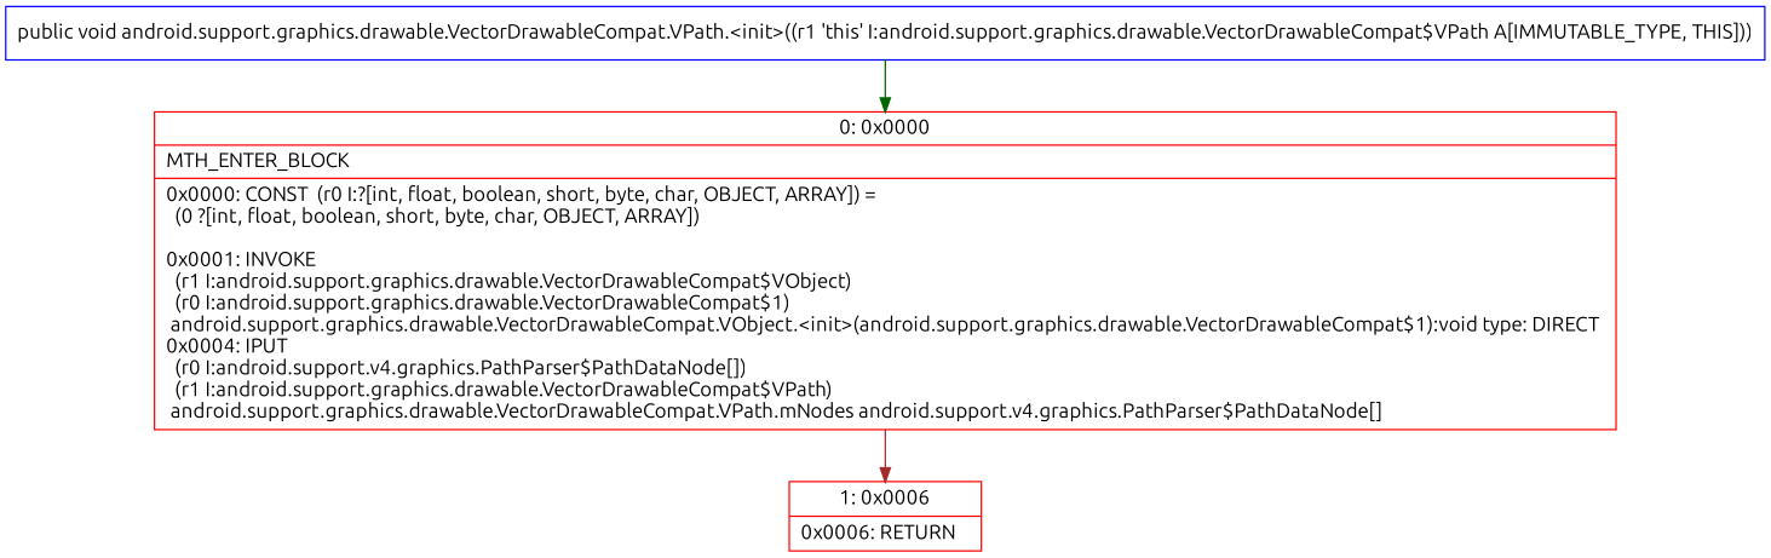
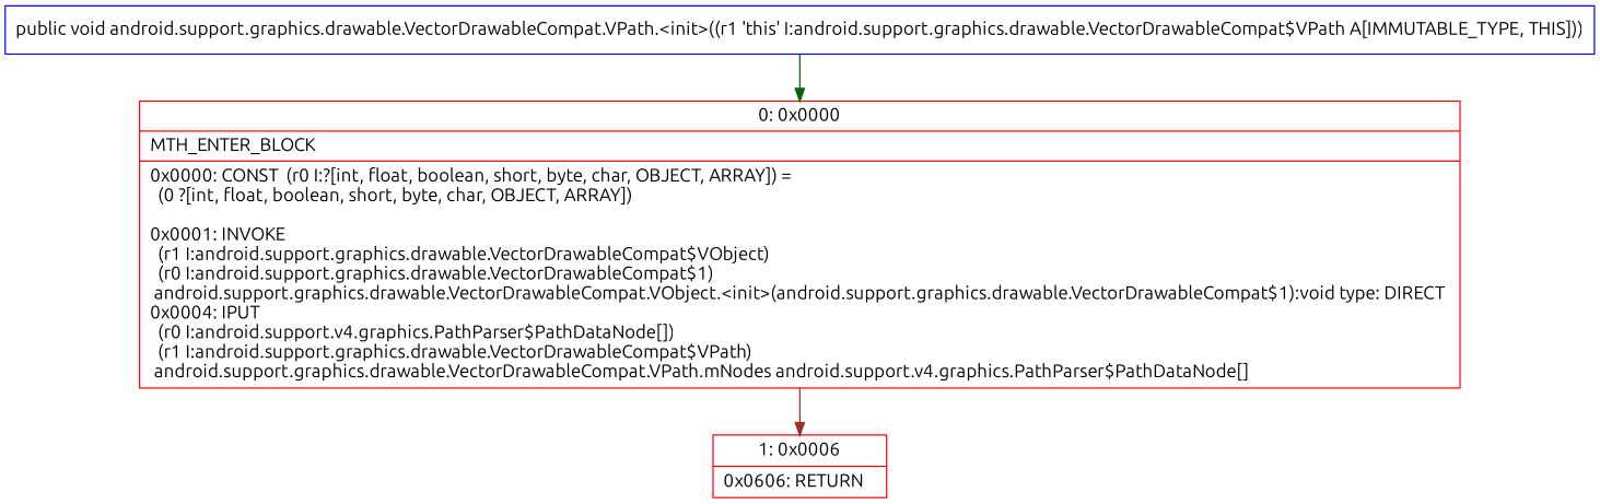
  digraph {
    fontname=Ubuntu
    node [shape=record color=red fontname=Ubuntu]
    edge [fontname=Ubuntu]
    n1 [label="{0\:\ 0x0000|MTH_ENTER_BLOCK\l|0x0000: CONST  (r0 I:?[int, float, boolean, short, byte, char, OBJECT, ARRAY]) = \l  (0 ?[int, float, boolean, short, byte, char, OBJECT, ARRAY])\l \l0x0001: INVOKE  \l  (r1 I:android.support.graphics.drawable.VectorDrawableCompat$VObject)\l  (r0 I:android.support.graphics.drawable.VectorDrawableCompat$1)\l android.support.graphics.drawable.VectorDrawableCompat.VObject.\<init\>(android.support.graphics.drawable.VectorDrawableCompat$1):void type: DIRECT \l0x0004: IPUT  \l  (r0 I:android.support.v4.graphics.PathParser$PathDataNode[])\l  (r1 I:android.support.graphics.drawable.VectorDrawableCompat$VPath)\l android.support.graphics.drawable.VectorDrawableCompat.VPath.mNodes android.support.v4.graphics.PathParser$PathDataNode[] \l}"]
-   n2 [label="{1\:\ 0x0006|0x0006: RETURN   \l}"]
+   n2 [label="{1\:\ 0x0006|0x0606: RETURN   \l}"]
    n3 [label="{public void android.support.graphics.drawable.VectorDrawableCompat.VPath.\<init\>((r1 'this' I:android.support.graphics.drawable.VectorDrawableCompat$VPath A[IMMUTABLE_TYPE, THIS])) }" color=blue]
    n1 -> n2 [color=brown]
    n3 -> n1 [color=darkgreen]
  }
